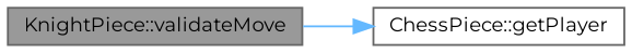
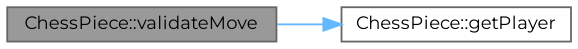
  digraph {
    rankdir=LR
    fontname=Montserrat
    node [fontname=Montserrat fontsize=10 shape=box style=filled]
-   n1 [color=gray40 fillcolor=grey60 fontcolor=black height=0.2 label="KnightPiece::validateMove" width=0.4]
+   n1 [color=gray40 fillcolor=grey60 fontcolor=black height=0.2 label="ChessPiece::validateMove" width=0.4]
    n2 [color=grey40 fillcolor=white height=0.2 label="ChessPiece::getPlayer" width=0.4]
    n1 -> n2 [color=steelblue1 fontname=Montserrat fontsize=10 labelfontname=Helvetica labelfontsize=10 style=solid]
  }
